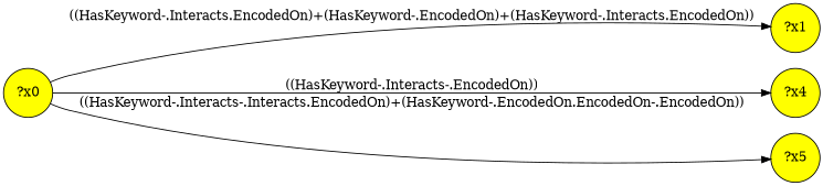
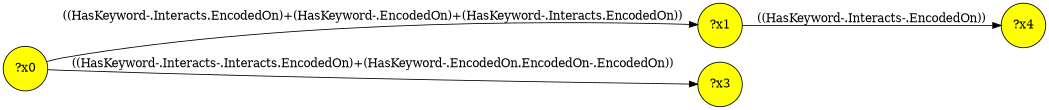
  digraph {
    rankdir=LR
    node [fillcolor=yellow shape=circle style="filled,"]
    n1 [label="?x1"]
    n2 [label="?x0"]
    n3 [label="?x4"]
-   n4 [label="?x5"]
+   n4 [label="?x3"]
    n2 -> n1 [label="((HasKeyword-.Interacts.EncodedOn)+(HasKeyword-.EncodedOn)+(HasKeyword-.Interacts.EncodedOn))"]
-   n2 -> n3 [label="((HasKeyword-.Interacts-.EncodedOn))"]
+   n1 -> n3 [label="((HasKeyword-.Interacts-.EncodedOn))"]
    n2 -> n4 [label="((HasKeyword-.Interacts-.Interacts.EncodedOn)+(HasKeyword-.EncodedOn.EncodedOn-.EncodedOn))"]
  }
